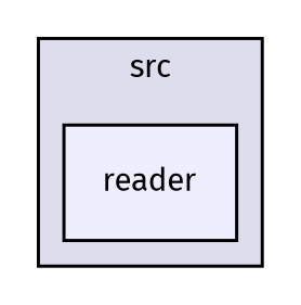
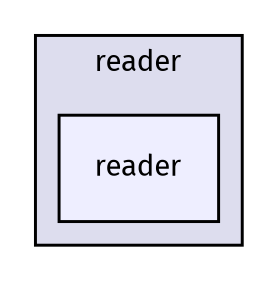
  digraph {
    compound=true
    rankdir=LR
    fontname="Fira Sans"
    n1 [fillcolor="#eeeeff" fontname="Fira Sans" fontsize=10 label=reader pencolor=black shape=box style=filled]
    subgraph cluster_1 {
      bgcolor="#ddddee"
      fontsize=10
-     label=src
+     label=reader
      pencolor=black
      n1
    }
  }
